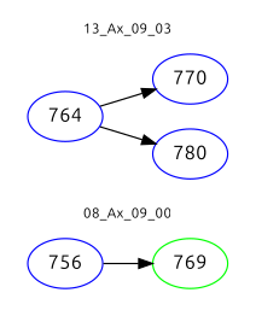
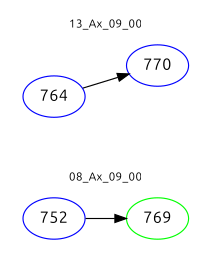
  digraph {
    fontname=Ubuntu
    rankdir=LR
    node [color=blue fontname=Ubuntu]
    edge [color=black fontname=Ubuntu]
-   n1 [label=756]
+   n1 [label=752]
    n2 [color=green label=769]
    n3 [label=764]
-   n4 [label=780]
    n5 [label=770]
    subgraph cluster_1 {
      color=white
      fontsize=10
      label="08_Ax_09_00"
      n1
      n2
    }
    subgraph cluster_2 {
      color=white
      fontsize=10
-     label="13_Ax_09_03"
+     label="13_Ax_09_00"
      n3
-     n4
      n5
    }
    n1 -> n2
-   n3 -> n4
    n3 -> n5
  }
